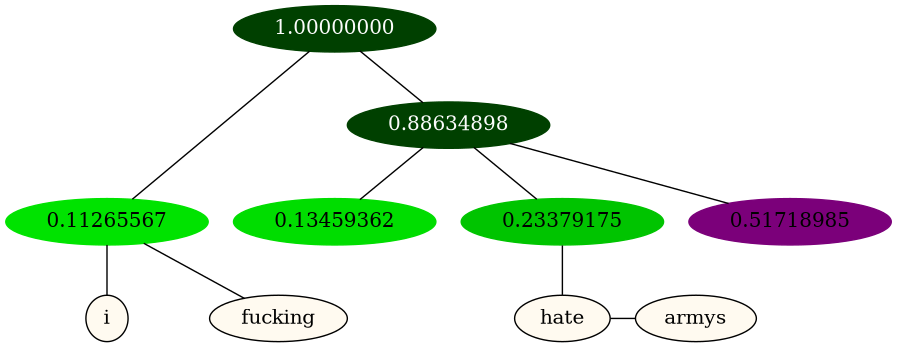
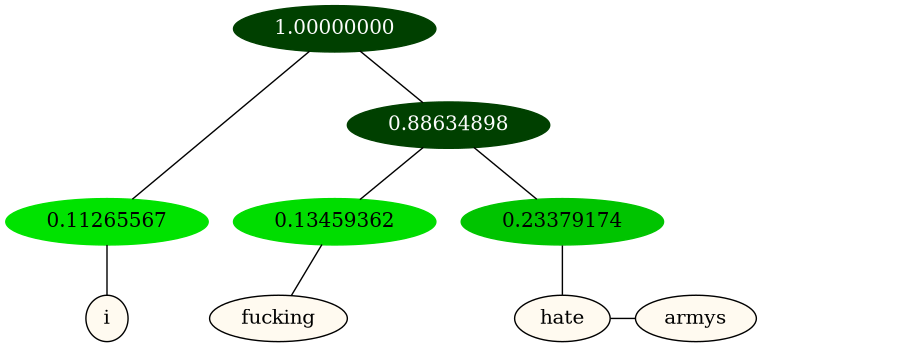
  graph {
    node [color=black format=png nodesep=0.001 ordering=out overlap_scaling=0.01 ranksep=0.001 style=filled]
    n1 [fillcolor=floralwhite height=0.15 label=i style="filled,solid" width=0.15]
    n2 [fillcolor=floralwhite height=0.15 label=fucking style="filled,solid" width=0.15]
    n3 [fillcolor=floralwhite height=0.15 label=hate style="filled,solid" width=0.15]
    n4 [fillcolor=floralwhite height=0.15 label=armys style="filled,solid" width=0.15]
    n5 [color="0.334 1.000 0.887" fontcolor=black height=0.15 label=0.11265567 width=0.15]
    n6 [color="0.334 1.000 0.865" fontcolor=black height=0.15 label=0.13459362 width=0.15]
-   n7 [color="0.334 1.000 0.766" fontcolor=black height=0.15 label=0.23379175 width=0.15]
-   n8 [color="0.835 1.000 0.483" fontcolor=black height=0.15 label=0.51718985 width=0.15]
+   n7 [color="0.334 1.000 0.766" fontcolor=black height=0.15 label=0.23379174 width=0.15]
    n9 [color="0.334 1.000 0.250" fontcolor=grey99 height=0.15 label=1.00000000 width=0.15]
    n10 [color="0.334 1.000 0.250" fontcolor=grey99 height=0.15 label=0.88634898 width=0.15]
    subgraph sub_1 {
      rank=same
      n1
      n2
      n3
      n4
    }
    subgraph sub_2 {
      rank=same
      n5
      n6
      n7
-     n8
    }
    n3 -- n4
    n5 -- n1
-   n5 -- n2
+   n6 -- n2
    n7 -- n3
    n9 -- n5
    n9 -- n10
    n10 -- n6
    n10 -- n7
-   n10 -- n8
  }
